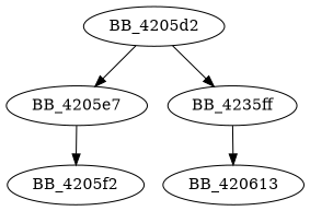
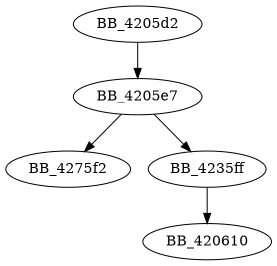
  digraph {
    BB_4205d2
    BB_4205e7
-   BB_4205f2
+   BB_4205f2 [label=BB_4275f2]
    n4 [label=BB_4235ff]
-   BB_420610 [label=BB_420613]
+   BB_420610
    BB_4205d2 -> BB_4205e7
    BB_4205e7 -> BB_4205f2
-   BB_4205d2 -> n4
+   BB_4205e7 -> n4
    n4 -> BB_420610
  }
